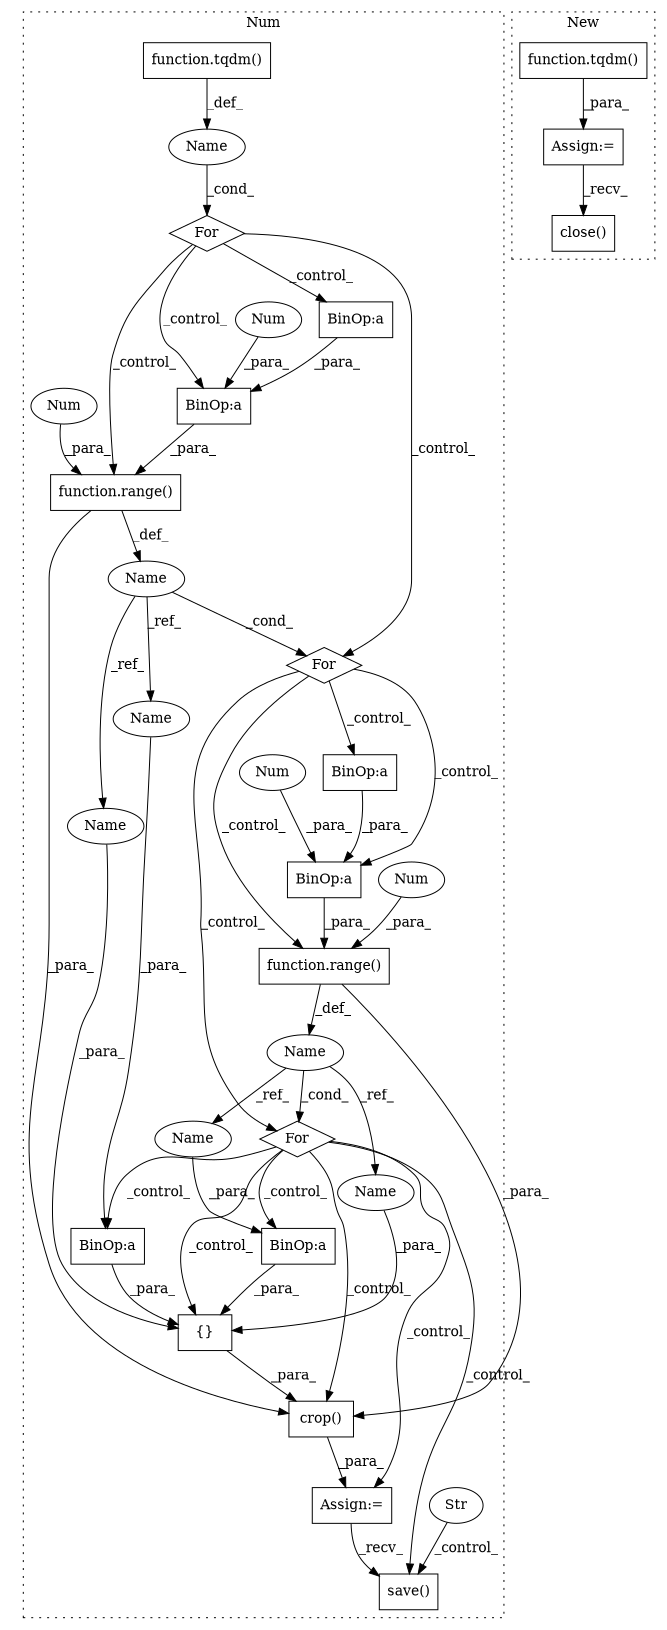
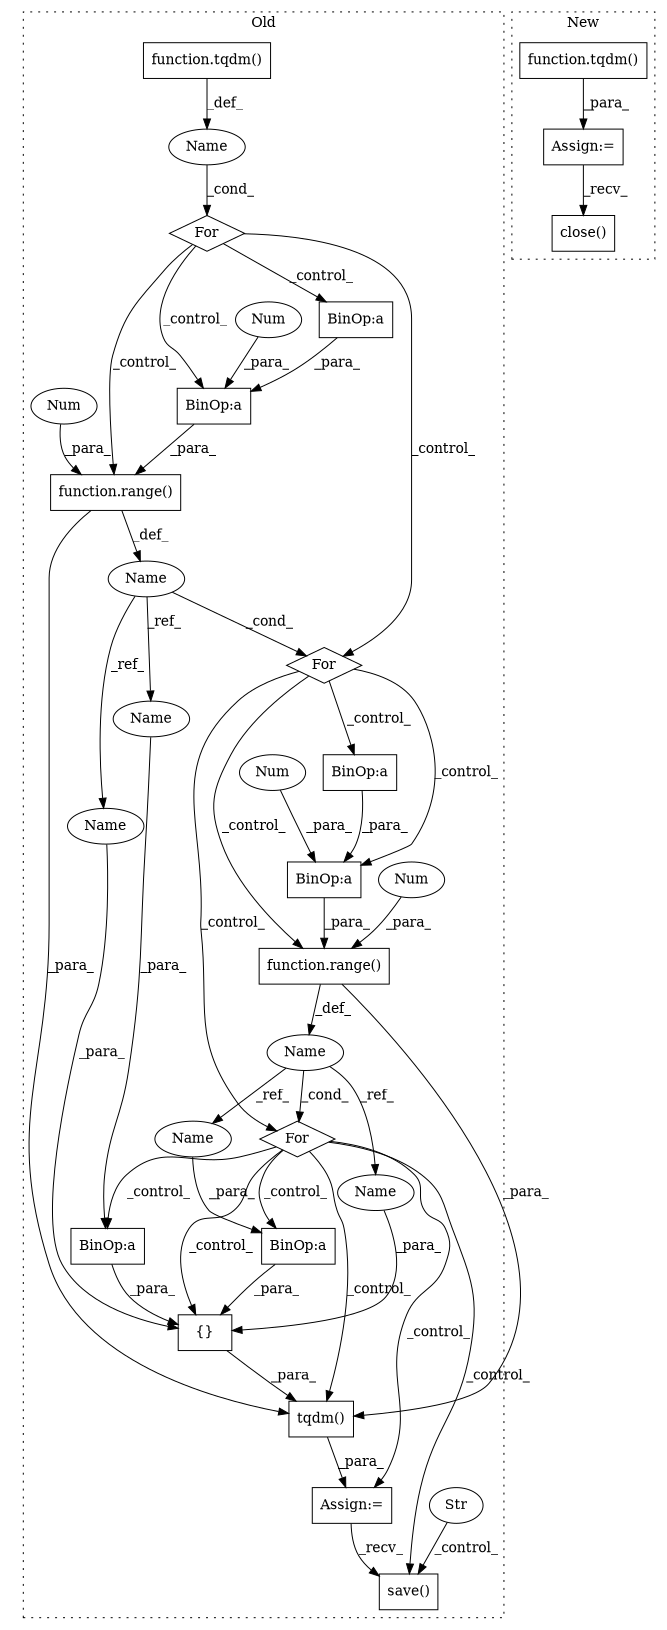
  digraph {
    node [a=75 l=3 shape=box]
    n1 [l="5,24" label="function.tqdm()" s="1009,1024"]
    n2 [a=59 l="1,0" label="{}" s="1487,1550"]
    n3 [a=87 l=9 label=Name s=996 shape=ellipse]
    n4 [a=68 label="Assign:=" s=1473]
    n5 [a=107 l="4,58" label=For s="992,1048" shape=diamond]
    n6 [l="16,1" label="save()" s="1611,1707"]
    n7 [a=66 l=80 label=Str s=1627 shape=ellipse]
    n8 [a=107 l="4,22" label=For s="1373,1441" shape=diamond]
    n9 [a=82 label="BinOp:a" s=1532]
    n10 [a=82 label="BinOp:a" s=1321]
    n11 [a=82 l=27 label="BinOp:a" s=1315]
    n12 [a=82 label="BinOp:a" s=1507]
    n13 [a=82 label="BinOp:a" s=1407]
    n14 [a=82 l=28 label="BinOp:a" s=1400]
    n15 [l="6,1" label="function.range()" s="1301,1354"]
    n16 [a=87 l=5 label=Name s=1377 shape=ellipse]
    n17 [l="6,1" label="function.range()" s="1386,1440"]
    n18 [a=87 l=5 label=Name s=1292 shape=ellipse]
-   n19 [l="11,1" label="crop()" s="1476,1551"]
+   n19 [l="11,1" label="tqdm()" s="1476,1551"]
    n20 [a=107 l="4,18" label=For s="1288,1355" shape=diamond]
    n21 [a=76 l=1 label=Num s=1428 shape=ellipse]
    n22 [a=76 l=1 label=Num s=1307 shape=ellipse]
    n23 [a=76 l=1 label=Num s=1342 shape=ellipse]
    n24 [a=76 l=1 label=Num s=1392 shape=ellipse]
    n25 [a=87 l=5 label=Name s=1495 shape=ellipse]
    n26 [a=87 l=5 label=Name s=1527 shape=ellipse]
    n27 [a=87 l=5 label=Name s=1488 shape=ellipse]
    n28 [a=87 l=5 label=Name s=1502 shape=ellipse]
    n29 [l=20 label="close()" s=1414]
    n30 [l=61 label="function.tqdm()" s=1096]
    n31 [a=68 label="Assign:=" s=1093]
    subgraph cluster_1 {
-     label=Num
+     label=Old
      style=dotted
      n1
      n2
      n3
      n4
      n5
      n6
      n7
      n8
      n9
      n10
      n11
      n12
      n13
      n14
      n15
      n16
      n17
      n18
      n19
      n20
      n21
      n22
      n23
      n24
      n25
      n26
      n27
      n28
    }
    subgraph cluster_2 {
      label=New
      style=dotted
      n29
      n30
      n31
    }
    n1 -> n3 [label=_def_]
    n2 -> n19 [label=_para_]
    n3 -> n5 [label=_cond_]
    n4 -> n6 [label=_recv_]
    n5 -> n10 [label=_control_]
    n5 -> n11 [label=_control_]
    n5 -> n15 [label=_control_]
    n5 -> n20 [label=_control_]
    n7 -> n6 [label=_control_]
    n8 -> n2 [label=_control_]
    n8 -> n4 [label=_control_]
    n8 -> n6 [label=_control_]
    n8 -> n9 [label=_control_]
    n8 -> n12 [label=_control_]
    n8 -> n19 [label=_control_]
    n9 -> n2 [label=_para_]
    n10 -> n11 [label=_para_]
    n11 -> n15 [label=_para_]
    n12 -> n2 [label=_para_]
    n13 -> n14 [label=_para_]
    n14 -> n17 [label=_para_]
    n15 -> n18 [label=_def_]
    n15 -> n19 [label=_para_]
    n16 -> n8 [label=_cond_]
    n16 -> n25 [label=_ref_]
    n16 -> n26 [label=_ref_]
    n17 -> n16 [label=_def_]
    n17 -> n19 [label=_para_]
    n18 -> n20 [label=_cond_]
    n18 -> n27 [label=_ref_]
    n18 -> n28 [label=_ref_]
    n19 -> n4 [label=_para_]
    n20 -> n8 [label=_control_]
    n20 -> n13 [label=_control_]
    n20 -> n14 [label=_control_]
    n20 -> n17 [label=_control_]
    n21 -> n14 [label=_para_]
    n22 -> n15 [label=_para_]
    n23 -> n11 [label=_para_]
    n24 -> n17 [label=_para_]
    n25 -> n2 [label=_para_]
    n26 -> n9 [label=_para_]
    n27 -> n2 [label=_para_]
    n28 -> n12 [label=_para_]
    n30 -> n31 [label=_para_]
    n31 -> n29 [label=_recv_]
  }
